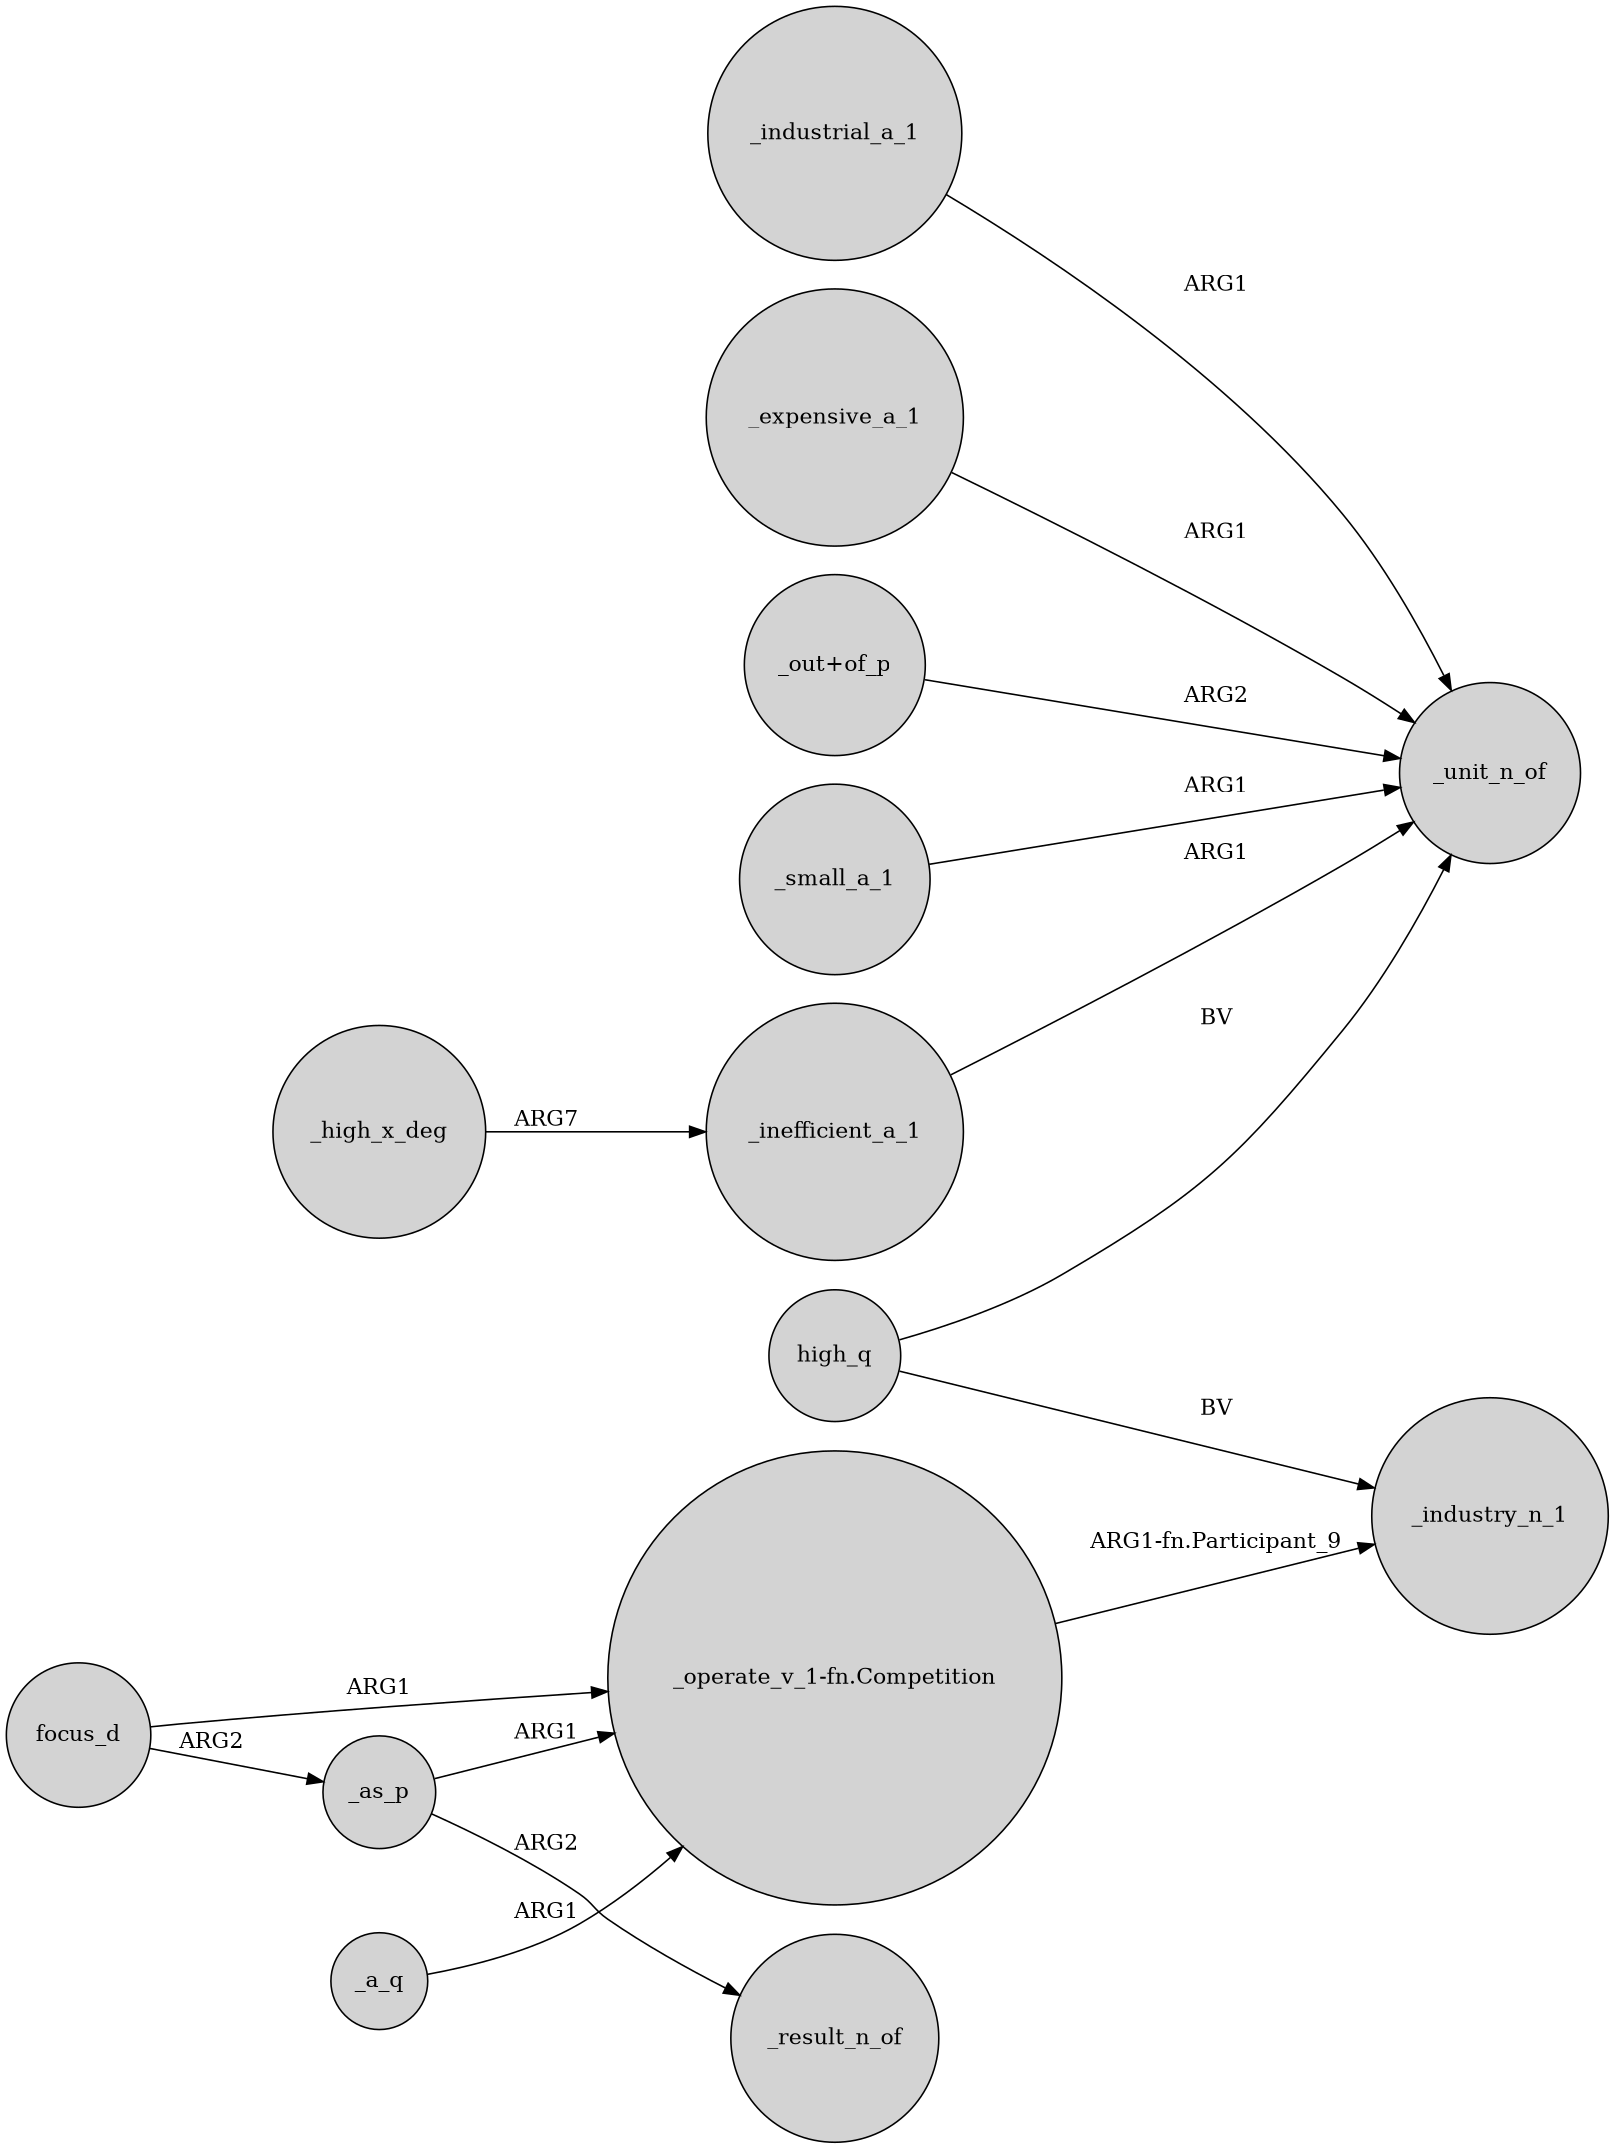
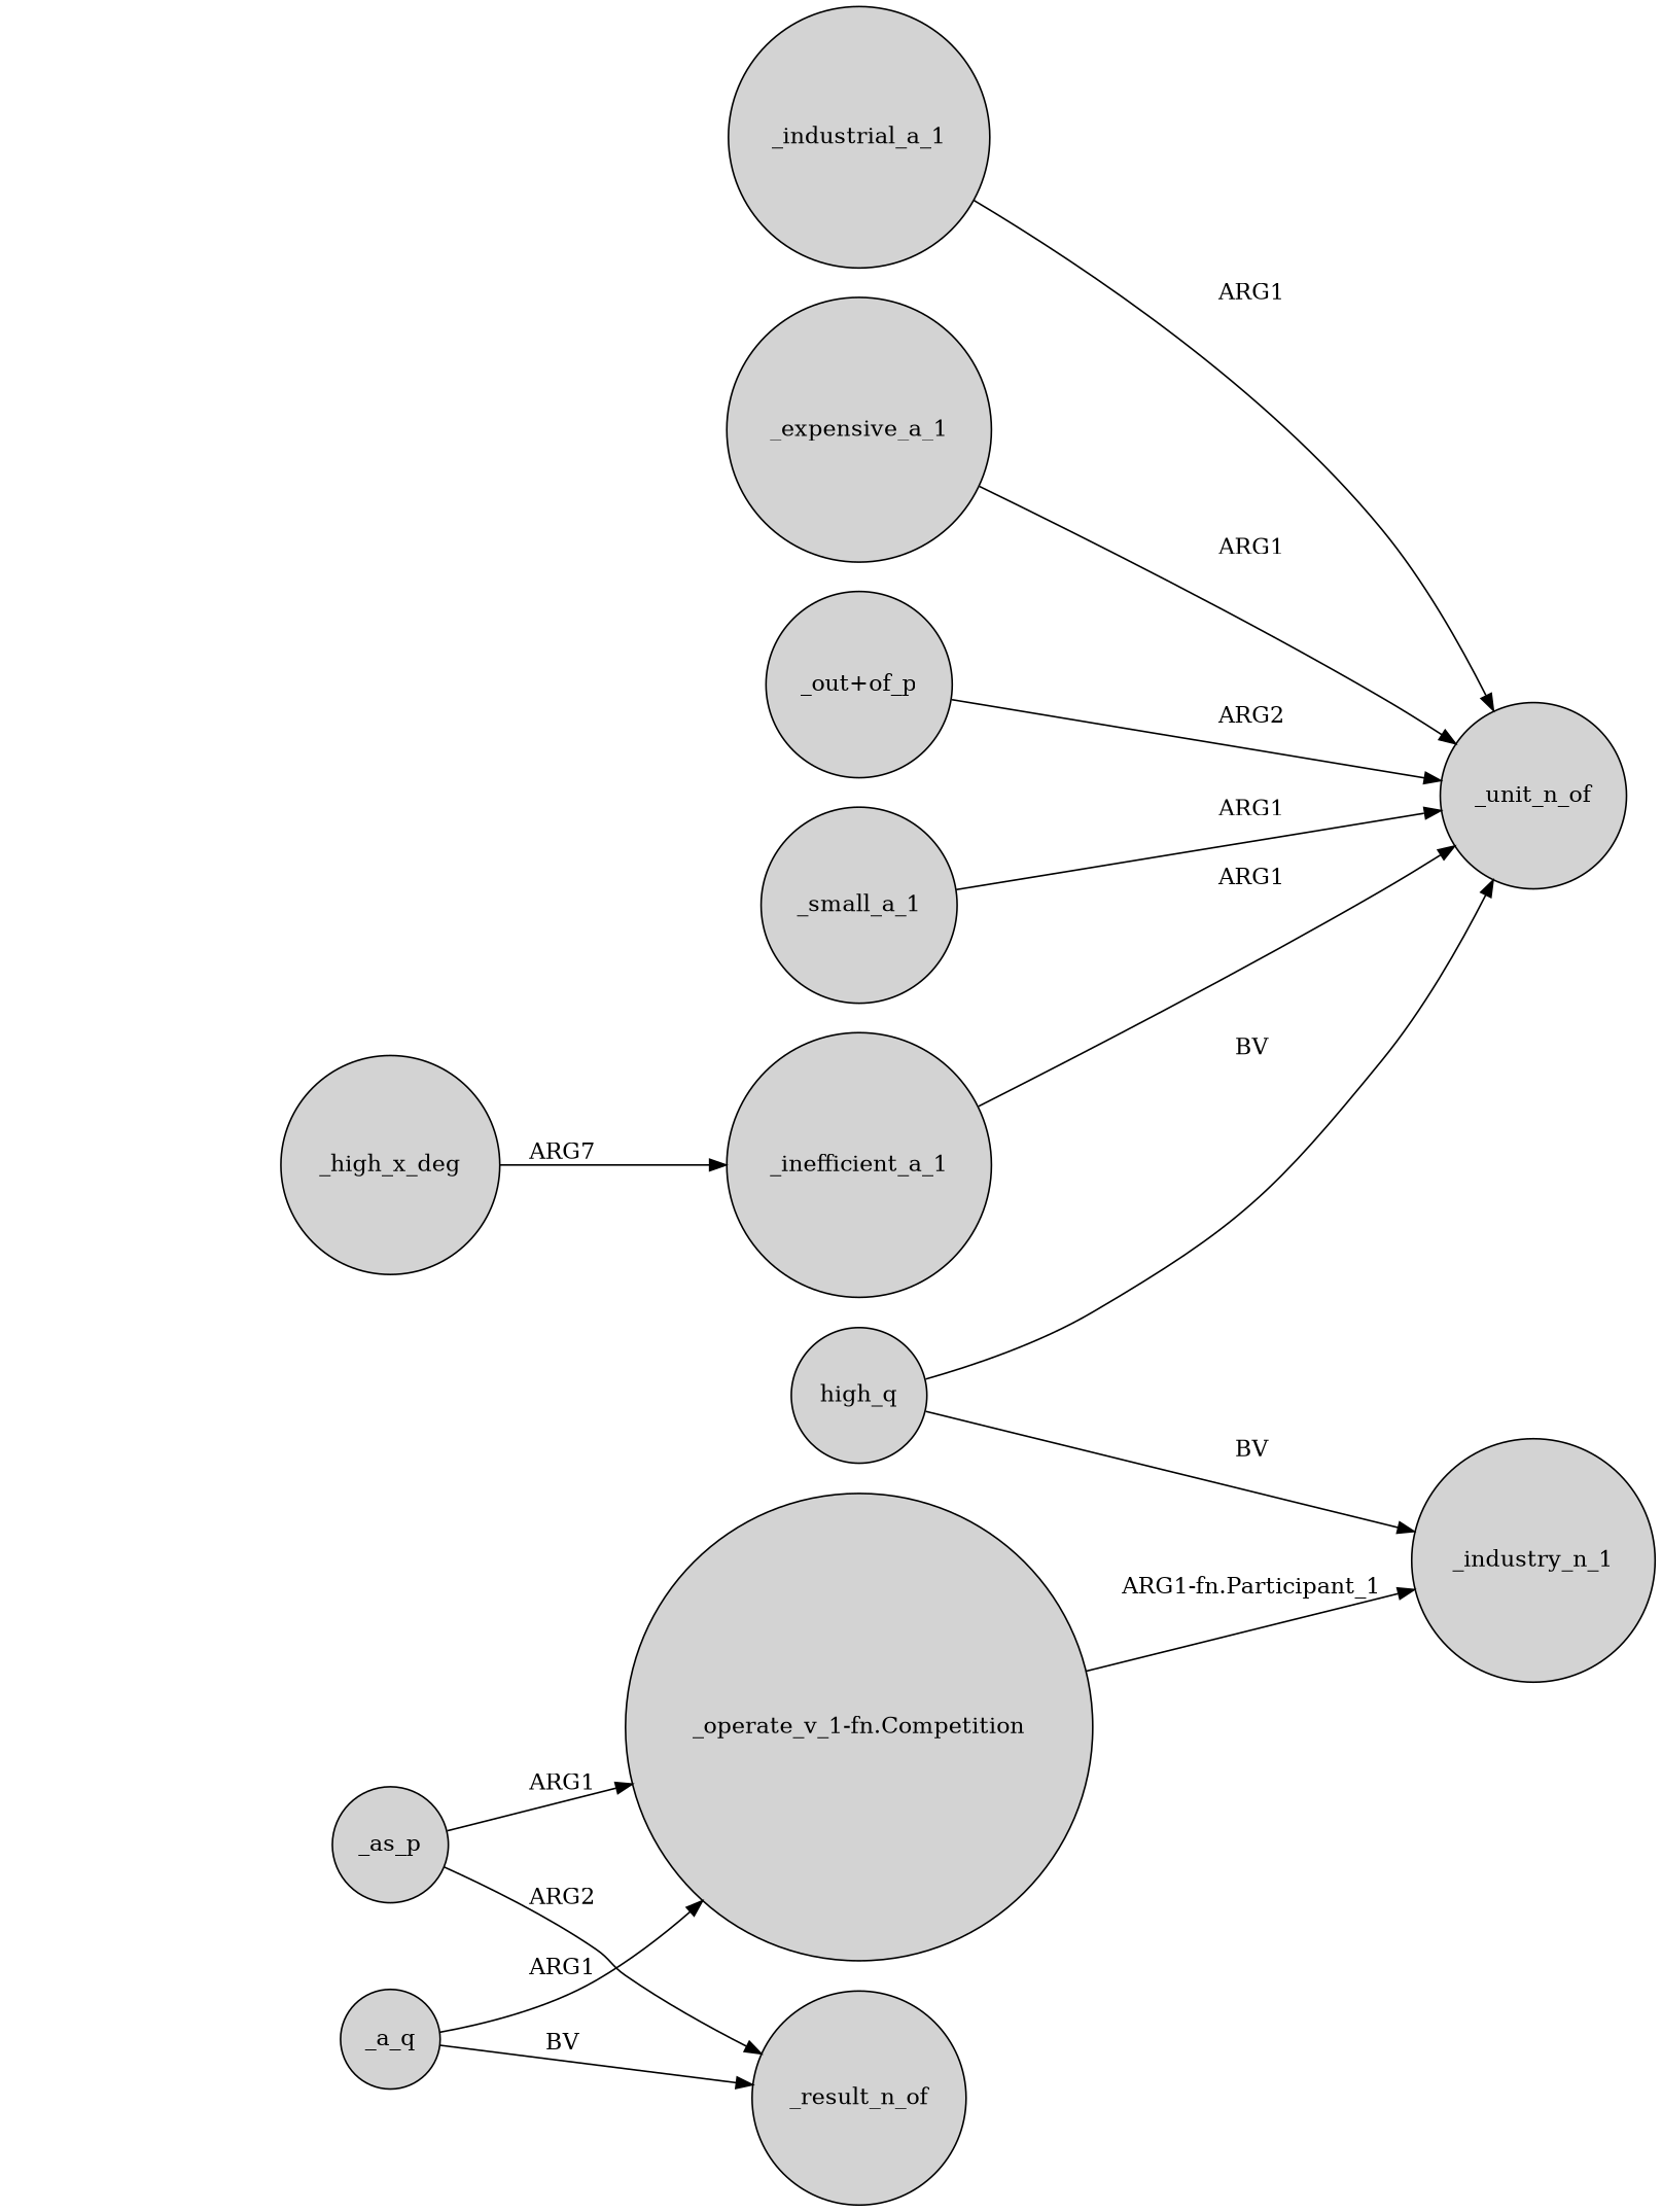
  digraph {
    rankdir=LR
    node [shape=circle style=filled]
    "_out+of_p"
    _unit_n_of
    "_operate_v_1-fn.Competition"
    _industry_n_1
    _small_a_1
-   focus_d
    _as_p
    _result_n_of
    _inefficient_a_1
    n10 [label=high_q]
    _high_x_deg
    _industrial_a_1
    _expensive_a_1
    _a_q
    "_out+of_p" -> _unit_n_of [label=ARG2]
-   "_operate_v_1-fn.Competition" -> _industry_n_1 [label="ARG1-fn.Participant_9"]
+   "_operate_v_1-fn.Competition" -> _industry_n_1 [label="ARG1-fn.Participant_1"]
    _small_a_1 -> _unit_n_of [label=ARG1]
-   focus_d -> "_operate_v_1-fn.Competition" [label=ARG1]
-   focus_d -> _as_p [label=ARG2]
    _as_p -> "_operate_v_1-fn.Competition" [label=ARG1]
    _as_p -> _result_n_of [label=ARG2]
    _inefficient_a_1 -> _unit_n_of [label=ARG1]
    n10 -> _unit_n_of [label=BV]
    n10 -> _industry_n_1 [label=BV]
    _high_x_deg -> _inefficient_a_1 [label=ARG7]
    _industrial_a_1 -> _unit_n_of [label=ARG1]
    _expensive_a_1 -> _unit_n_of [label=ARG1]
    _a_q -> "_operate_v_1-fn.Competition" [label=ARG1]
+   _a_q -> _result_n_of [label=BV]
  }
